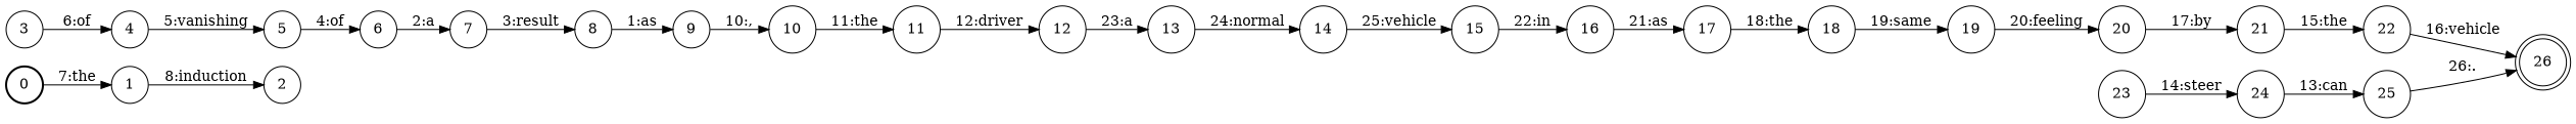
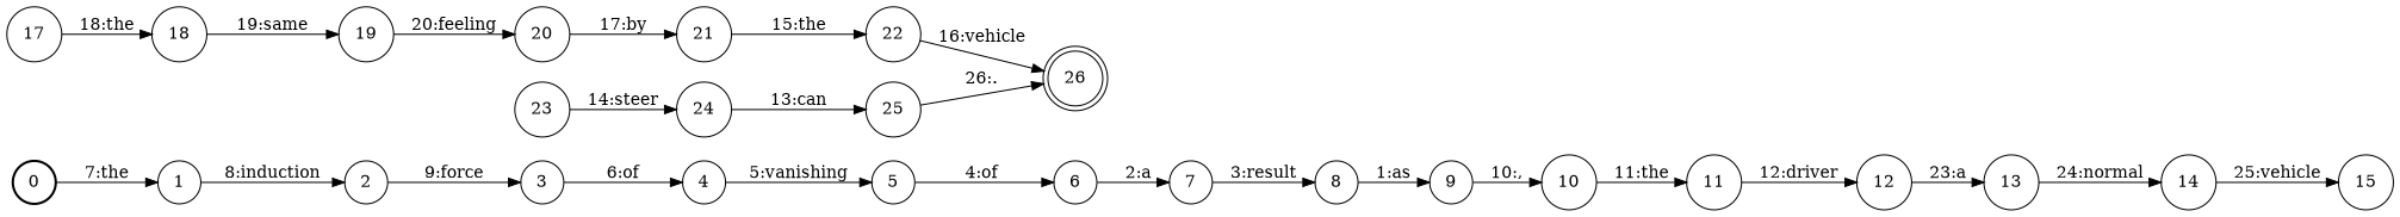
  digraph {
    nodesep=0.25
    rankdir=LR
    ranksep=0.4
    node [fontsize=14 shape=circle style=solid]
    edge [fontsize=14]
    n1 [label=0 style=bold]
    n2 [label=1]
    n3 [label=2]
    n4 [label=3]
    n5 [label=4]
    n6 [label=5]
    n7 [label=6]
    n8 [label=7]
    n9 [label=8]
    n10 [label=9]
    n11 [label=10]
    n12 [label=11]
    n13 [label=12]
    n14 [label=13]
    n15 [label=14]
    n16 [label=15]
-   n17 [label=16]
    n18 [label=17]
    n19 [label=18]
    n20 [label=19]
    n21 [label=20]
    n22 [label=21]
    n23 [label=22]
    n24 [label=26 shape=doublecircle]
    n25 [label=23]
    n26 [label=24]
    n27 [label=25]
    n1 -> n2 [label="7:the"]
    n2 -> n3 [label="8:induction"]
+   n3 -> n4 [label="9:force"]
    n4 -> n5 [label="6:of"]
    n5 -> n6 [label="5:vanishing"]
    n6 -> n7 [label="4:of"]
    n7 -> n8 [label="2:a"]
    n8 -> n9 [label="3:result"]
    n9 -> n10 [label="1:as"]
    n10 -> n11 [label="10:,"]
    n11 -> n12 [label="11:the"]
    n12 -> n13 [label="12:driver"]
    n13 -> n14 [label="23:a"]
    n14 -> n15 [label="24:normal"]
    n15 -> n16 [label="25:vehicle"]
-   n16 -> n17 [label="22:in"]
-   n17 -> n18 [label="21:as"]
    n18 -> n19 [label="18:the"]
    n19 -> n20 [label="19:same"]
    n20 -> n21 [label="20:feeling"]
    n21 -> n22 [label="17:by"]
    n22 -> n23 [label="15:the"]
    n23 -> n24 [label="16:vehicle"]
    n25 -> n26 [label="14:steer"]
    n26 -> n27 [label="13:can"]
    n27 -> n24 [label="26:."]
  }
